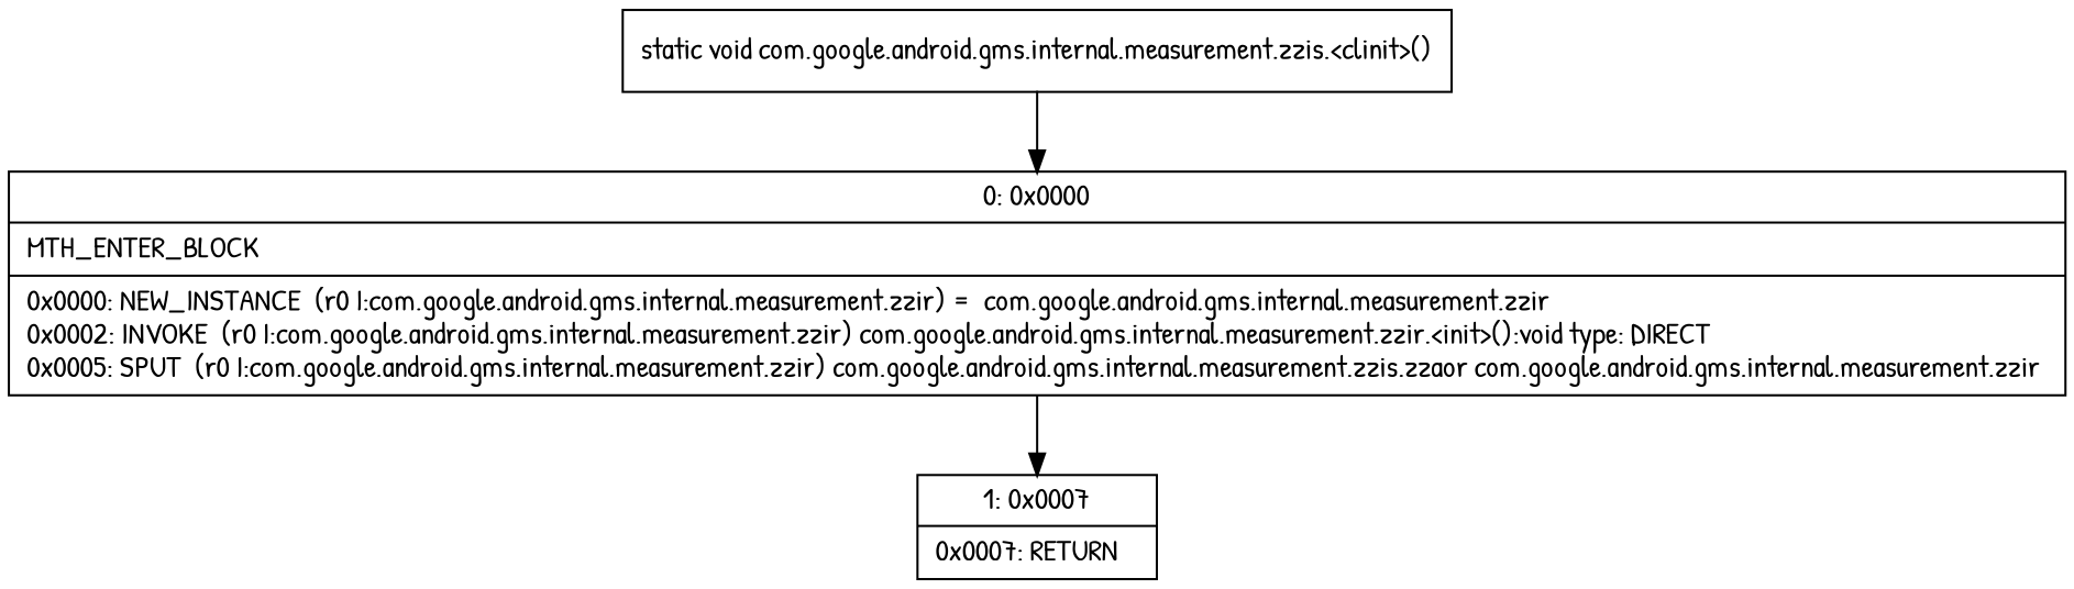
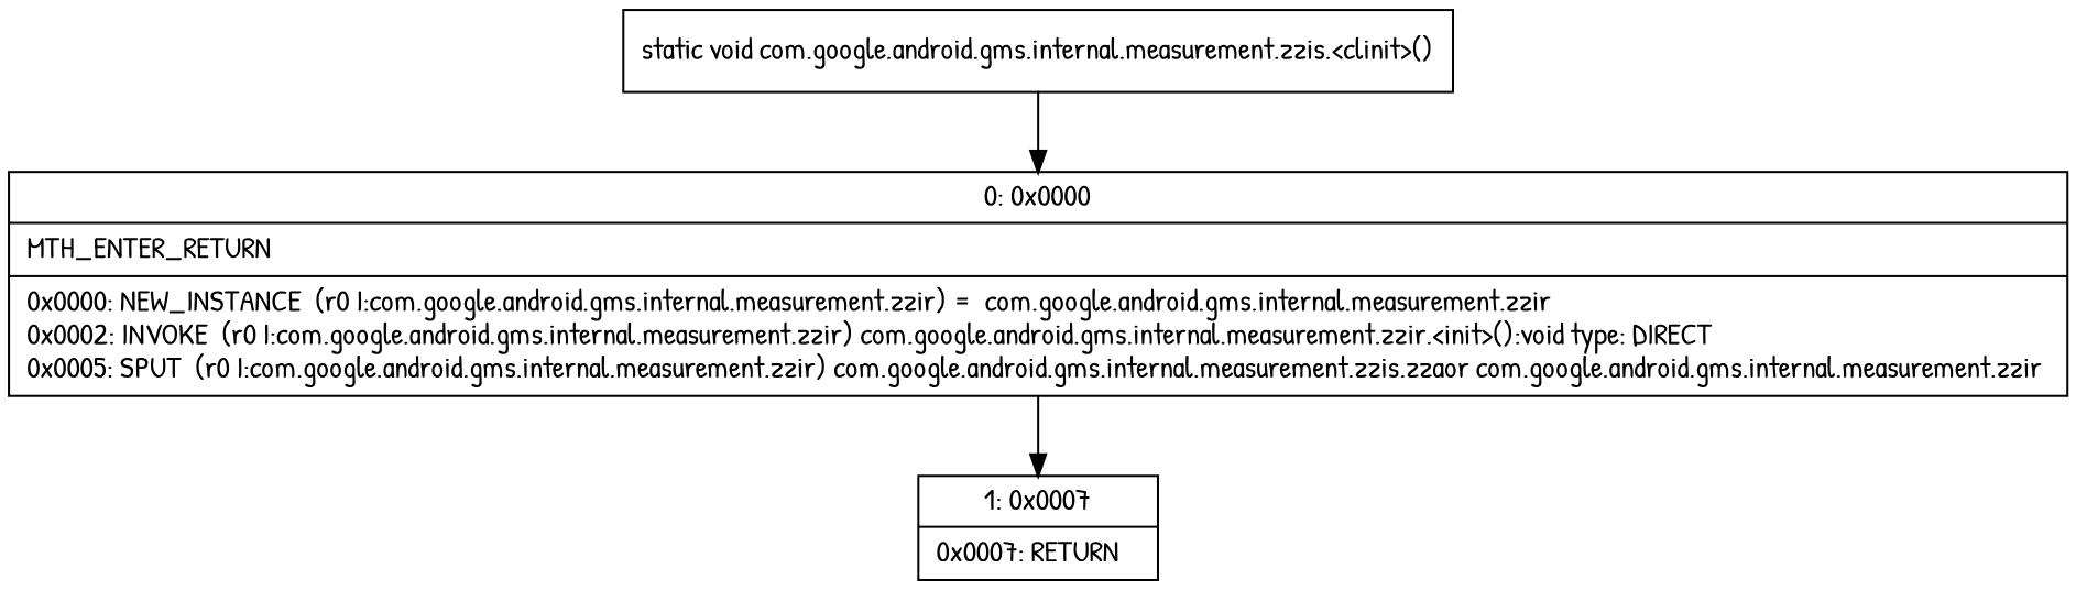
  digraph {
    fontname="Patrick Hand"
    node [shape=record fontname="Patrick Hand"]
    edge [fontname="Patrick Hand"]
-   n1 [label="{0\:\ 0x0000|MTH_ENTER_BLOCK\l|0x0000: NEW_INSTANCE  (r0 I:com.google.android.gms.internal.measurement.zzir) =  com.google.android.gms.internal.measurement.zzir \l0x0002: INVOKE  (r0 I:com.google.android.gms.internal.measurement.zzir) com.google.android.gms.internal.measurement.zzir.\<init\>():void type: DIRECT \l0x0005: SPUT  (r0 I:com.google.android.gms.internal.measurement.zzir) com.google.android.gms.internal.measurement.zzis.zzaor com.google.android.gms.internal.measurement.zzir \l}"]
+   n1 [label="{0\:\ 0x0000|MTH_ENTER_RETURN\l|0x0000: NEW_INSTANCE  (r0 I:com.google.android.gms.internal.measurement.zzir) =  com.google.android.gms.internal.measurement.zzir \l0x0002: INVOKE  (r0 I:com.google.android.gms.internal.measurement.zzir) com.google.android.gms.internal.measurement.zzir.\<init\>():void type: DIRECT \l0x0005: SPUT  (r0 I:com.google.android.gms.internal.measurement.zzir) com.google.android.gms.internal.measurement.zzis.zzaor com.google.android.gms.internal.measurement.zzir \l}"]
    n2 [label="{1\:\ 0x0007|0x0007: RETURN   \l}"]
    n3 [label="{static void com.google.android.gms.internal.measurement.zzis.\<clinit\>() }"]
    n1 -> n2
    n3 -> n1
  }
